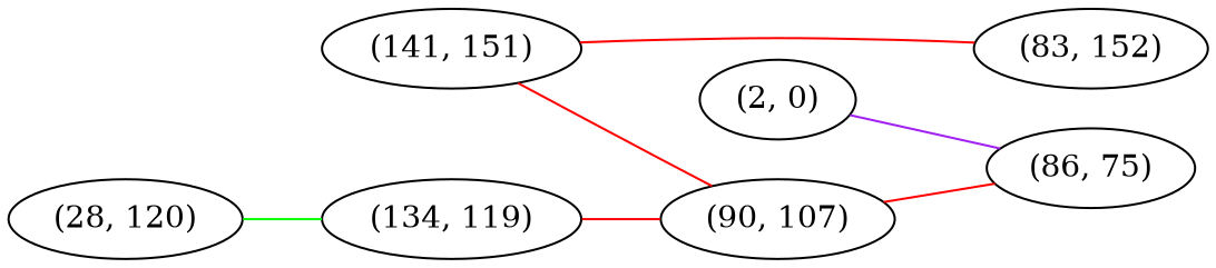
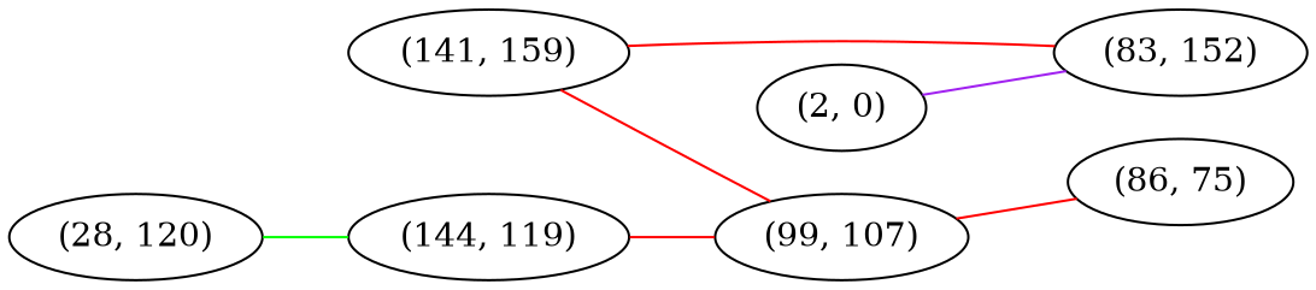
  graph {
    rankdir=LR
    edge [color=red weight=1]
-   "(141, 151)"
+   "(141, 151)" [label="(141, 159)"]
    "(83, 152)"
-   "(90, 107)"
+   "(90, 107)" [label="(99, 107)"]
    n4 [label="(28, 120)"]
-   "(144, 119)" [label="(134, 119)"]
+   "(144, 119)"
    "(86, 75)"
    n7 [label="(2, 0)"]
    "(141, 151)" -- "(83, 152)"
    "(141, 151)" -- "(90, 107)"
    "(90, 107)" -- "(86, 75)"
    n4 -- "(144, 119)" [color=green weight=2]
    "(144, 119)" -- "(90, 107)"
-   n7 -- "(86, 75)" [color=purple weight=4]
+   n7 -- "(83, 152)" [color=purple weight=4]
  }
